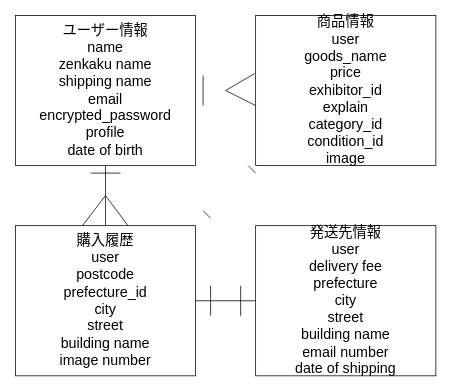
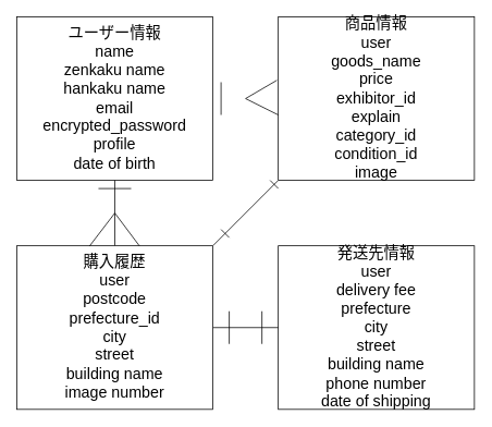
  <mxCell id="0" />
  <mxCell id="1" parent="0" />
  <mxCell id="2" value="&lt;font style=&quot;font-size: 19px&quot;&gt;商品情報&lt;br&gt;user&lt;br&gt;goods_name&lt;br&gt;price&lt;br&gt;exhibitor_id&lt;br&gt;explain&lt;br&gt;category_id&lt;br&gt;condition_id&lt;br&gt;image&lt;br&gt;&lt;/font&gt;" style="rounded=0;whiteSpace=wrap;html=1;" parent="1" vertex="1"><mxGeometry x="340" y="20" width="240" height="200" as="geometry" /></mxCell>
- <mxCell id="3" value="&lt;font style=&quot;font-size: 19px&quot;&gt;ユーザー情報&lt;br&gt;name&lt;br&gt;zenkaku name&lt;br&gt;shipping name&lt;br&gt;email&lt;br&gt;encrypted_password&lt;br&gt;profile&lt;br&gt;date of birth&lt;br&gt;&lt;/font&gt;" style="rounded=0;whiteSpace=wrap;html=1;" parent="1" vertex="1"><mxGeometry x="20" y="20" width="240" height="200" as="geometry" /></mxCell>
- <mxCell id="4" value="&lt;font style=&quot;font-size: 19px&quot;&gt;発送先情報&lt;br&gt;user&lt;br&gt;delivery fee&lt;br&gt;prefecture&lt;br&gt;city&lt;br&gt;street&lt;br&gt;building name&lt;br&gt;email number&lt;br&gt;date of shipping&lt;br&gt;&lt;/font&gt;" style="rounded=0;whiteSpace=wrap;html=1;" parent="1" vertex="1"><mxGeometry x="340" y="300" width="240" height="200" as="geometry" /></mxCell>
+ <mxCell id="3" value="&lt;font style=&quot;font-size: 19px&quot;&gt;ユーザー情報&lt;br&gt;name&lt;br&gt;zenkaku name&lt;br&gt;hankaku name&lt;br&gt;email&lt;br&gt;encrypted_password&lt;br&gt;profile&lt;br&gt;date of birth&lt;br&gt;&lt;/font&gt;" style="rounded=0;whiteSpace=wrap;html=1;" parent="1" vertex="1"><mxGeometry x="20" y="20" width="240" height="200" as="geometry" /></mxCell>
+ <mxCell id="4" value="&lt;font style=&quot;font-size: 19px&quot;&gt;発送先情報&lt;br&gt;user&lt;br&gt;delivery fee&lt;br&gt;prefecture&lt;br&gt;city&lt;br&gt;street&lt;br&gt;building name&lt;br&gt;phone number&lt;br&gt;date of shipping&lt;br&gt;&lt;/font&gt;" style="rounded=0;whiteSpace=wrap;html=1;" parent="1" vertex="1"><mxGeometry x="340" y="300" width="240" height="200" as="geometry" /></mxCell>
  <mxCell id="5" value="" style="endArrow=none;html=1;entryX=0.5;entryY=1;entryDx=0;entryDy=0;exitX=0.5;exitY=0;exitDx=0;exitDy=0;" parent="1" source="11" target="3" edge="1"><mxGeometry width="50" height="50" relative="1" as="geometry"><mxPoint x="344" y="440" as="sourcePoint" /><mxPoint x="364" y="420" as="targetPoint" /><Array as="points" /></mxGeometry></mxCell>
  <mxCell id="6" value="" style="endArrow=none;html=1;exitX=1;exitY=0.5;exitDx=0;exitDy=0;" parent="1" source="11" edge="1"><mxGeometry width="50" height="50" relative="1" as="geometry"><mxPoint x="304" y="380" as="sourcePoint" /><mxPoint x="340" y="400" as="targetPoint" /></mxGeometry></mxCell>
+ <mxCell id="7" value="" style="endArrow=none;html=1;exitX=1;exitY=0;exitDx=0;exitDy=0;entryX=0;entryY=1;entryDx=0;entryDy=0;" parent="1" target="2" edge="1" source="11"><mxGeometry width="50" height="50" relative="1" as="geometry"><mxPoint x="274" y="300" as="sourcePoint" /><mxPoint x="330" y="210" as="targetPoint" /><Array as="points" /></mxGeometry></mxCell>
  <mxCell id="8" value="" style="endArrow=none;html=1;startArrow=none;" parent="1" edge="1" source="11"><mxGeometry width="50" height="50" relative="1" as="geometry"><mxPoint x="214" y="280" as="sourcePoint" /><mxPoint x="194" y="300" as="targetPoint" /></mxGeometry></mxCell>
  <mxCell id="9" value="" style="endArrow=none;html=1;" parent="1" edge="1"><mxGeometry width="50" height="50" relative="1" as="geometry"><mxPoint x="280" y="290" as="sourcePoint" /><mxPoint x="270" y="280" as="targetPoint" /></mxGeometry></mxCell>
  <mxCell id="10" value="" style="endArrow=none;html=1;" parent="1" edge="1"><mxGeometry width="50" height="50" relative="1" as="geometry"><mxPoint x="330" y="220" as="sourcePoint" /><mxPoint x="340" y="230" as="targetPoint" /><Array as="points"><mxPoint x="330" y="220" /></Array></mxGeometry></mxCell>
  <mxCell id="11" value="&lt;font style=&quot;font-size: 19px&quot;&gt;購入履歴&lt;br&gt;user&lt;br&gt;postcode&lt;br&gt;prefecture_id&lt;br&gt;city&lt;br&gt;street&lt;br&gt;building name&lt;br&gt;image number&lt;br&gt;&lt;/font&gt;" style="rounded=0;whiteSpace=wrap;html=1;" parent="1" vertex="1"><mxGeometry x="20" y="300" width="240" height="200" as="geometry" /></mxCell>
  <mxCell id="12" value="" style="endArrow=none;html=1;" edge="1" parent="1"><mxGeometry width="50" height="50" relative="1" as="geometry"><mxPoint x="270" y="140" as="sourcePoint" /><mxPoint x="270" y="100" as="targetPoint" /></mxGeometry></mxCell>
  <mxCell id="13" value="" style="endArrow=none;html=1;entryX=-0.007;entryY=0.388;entryDx=0;entryDy=0;entryPerimeter=0;" edge="1" parent="1" target="2"><mxGeometry width="50" height="50" relative="1" as="geometry"><mxPoint x="300" y="120" as="sourcePoint" /><mxPoint x="330" y="100" as="targetPoint" /></mxGeometry></mxCell>
  <mxCell id="14" value="" style="endArrow=none;html=1;" edge="1" parent="1"><mxGeometry width="50" height="50" relative="1" as="geometry"><mxPoint x="300" y="120" as="sourcePoint" /><mxPoint x="340" y="140" as="targetPoint" /></mxGeometry></mxCell>
  <mxCell id="15" value="" style="endArrow=none;html=1;fontSize=20;exitX=0.371;exitY=0.002;exitDx=0;exitDy=0;exitPerimeter=0;" edge="1" parent="1" source="11"><mxGeometry width="50" height="50" relative="1" as="geometry"><mxPoint x="120" y="300" as="sourcePoint" /><mxPoint x="140" y="260" as="targetPoint" /></mxGeometry></mxCell>
  <mxCell id="16" value="" style="endArrow=none;html=1;fontSize=20;" edge="1" parent="1"><mxGeometry width="50" height="50" relative="1" as="geometry"><mxPoint x="170" y="300" as="sourcePoint" /><mxPoint x="140" y="260" as="targetPoint" /></mxGeometry></mxCell>
  <mxCell id="17" value="" style="endArrow=none;html=1;fontSize=20;" edge="1" parent="1"><mxGeometry width="50" height="50" relative="1" as="geometry"><mxPoint x="280" y="420" as="sourcePoint" /><mxPoint x="280" y="380" as="targetPoint" /></mxGeometry></mxCell>
  <mxCell id="18" value="" style="endArrow=none;html=1;fontSize=20;" edge="1" parent="1"><mxGeometry width="50" height="50" relative="1" as="geometry"><mxPoint x="320" y="420" as="sourcePoint" /><mxPoint x="320" y="380" as="targetPoint" /></mxGeometry></mxCell>
  <mxCell id="19" value="" style="endArrow=none;html=1;fontSize=20;" edge="1" parent="1"><mxGeometry width="50" height="50" relative="1" as="geometry"><mxPoint x="120" y="230" as="sourcePoint" /><mxPoint x="160" y="230" as="targetPoint" /></mxGeometry></mxCell>
